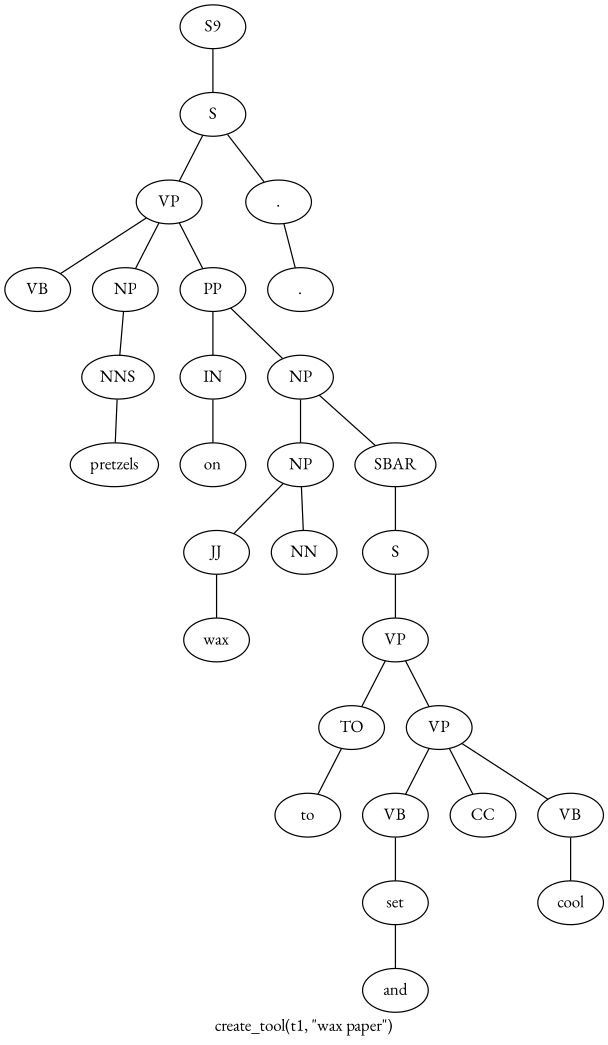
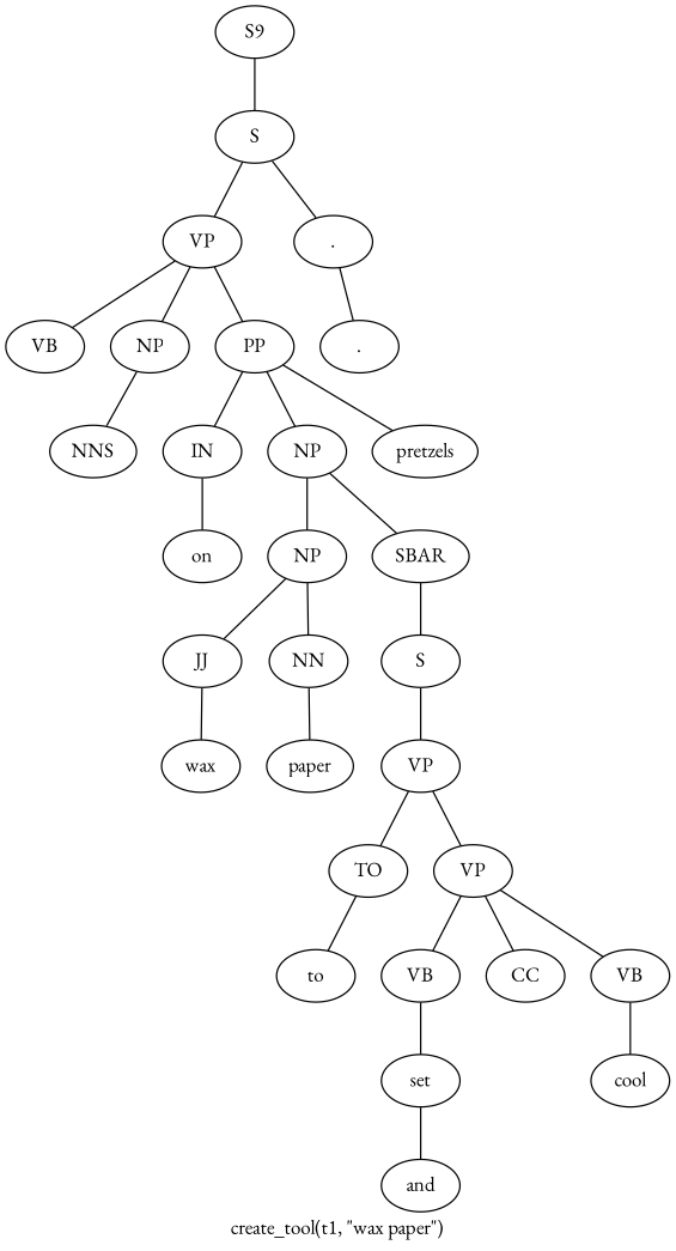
  graph {
    fontname="EB Garamond"
    label="create_tool(t1, \"wax paper\")"
    node [fontname="EB Garamond"]
    edge [fontname="EB Garamond"]
    n1 [label=S9]
    n2 [label=S]
    n3 [label=VP]
    n4 [label="."]
    n5 [label=VB]
    n6 [label=NP]
    n7 [label=PP]
    n8 [label="."]
    n9 [label=NNS]
    n10 [label=IN]
    n11 [label=NP]
    n12 [label=pretzels]
    n13 [label=on]
    n14 [label=NP]
    n15 [label=SBAR]
    n16 [label=JJ]
    n17 [label=NN]
    n18 [label=S]
    n19 [label=wax]
+   n20 [label=paper]
    n21 [label=VP]
    n22 [label=TO]
    n23 [label=VP]
    n24 [label=to]
    n25 [label=VB]
    n26 [label=CC]
    n27 [label=VB]
    n28 [label=set]
    n29 [label=cool]
    n30 [label=and]
    n1 -- n2
    n2 -- n3
    n2 -- n4
    n3 -- n5
    n3 -- n6
    n3 -- n7
    n4 -- n8
    n6 -- n9
    n7 -- n10
    n7 -- n11
-   n9 -- n12
+   n7 -- n12
    n10 -- n13
    n11 -- n14
    n11 -- n15
    n14 -- n16
    n14 -- n17
    n15 -- n18
    n16 -- n19
+   n17 -- n20
    n18 -- n21
    n21 -- n22
    n21 -- n23
    n22 -- n24
    n23 -- n25
    n23 -- n26
    n23 -- n27
    n25 -- n28
    n27 -- n29
    n28 -- n30
  }
